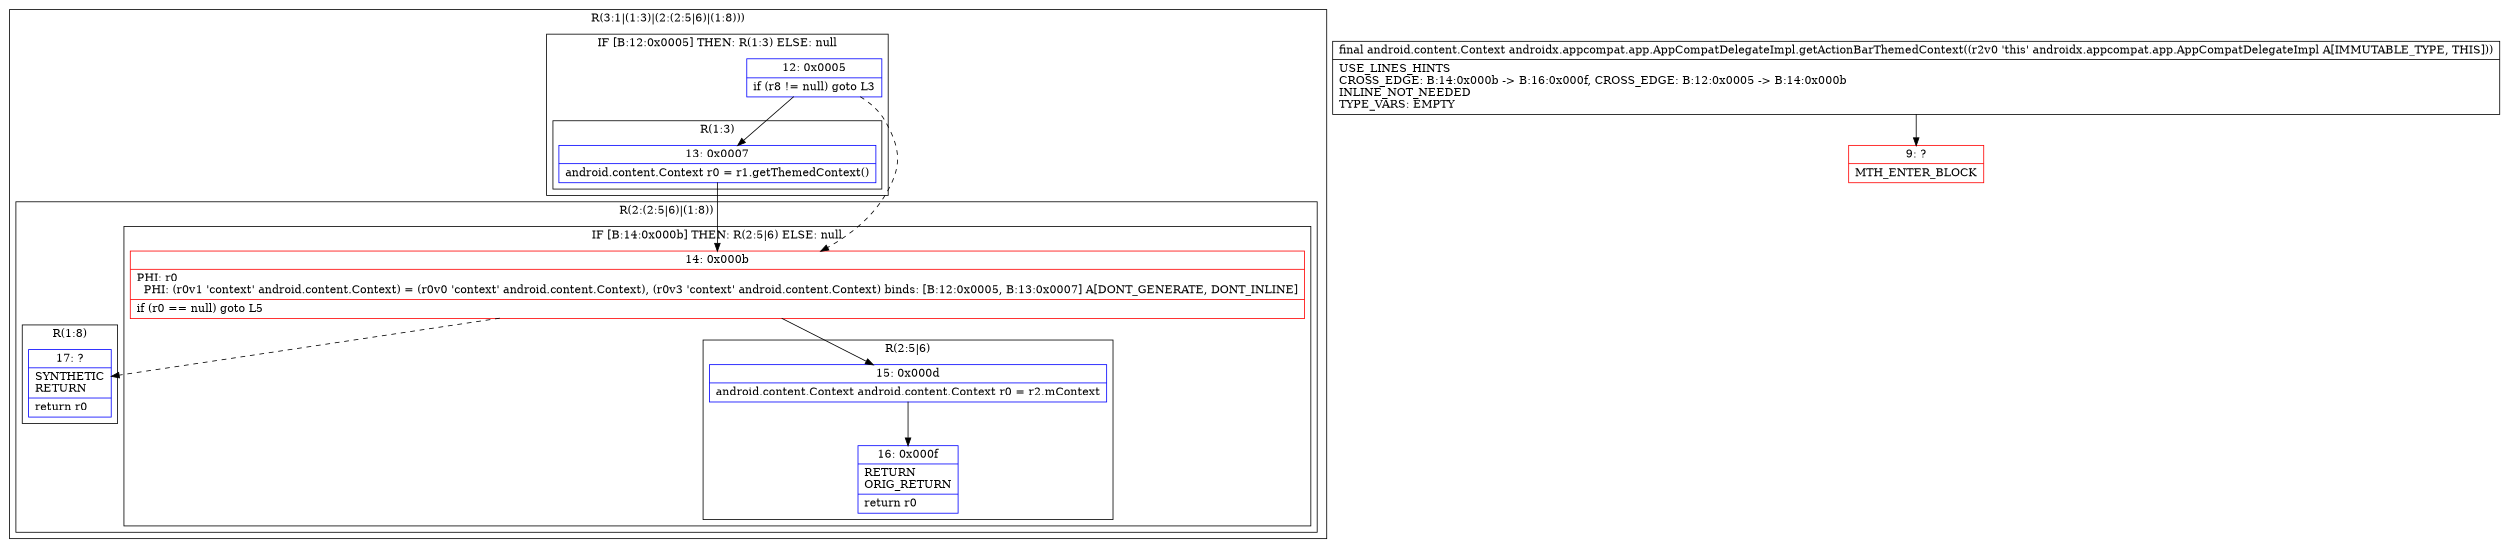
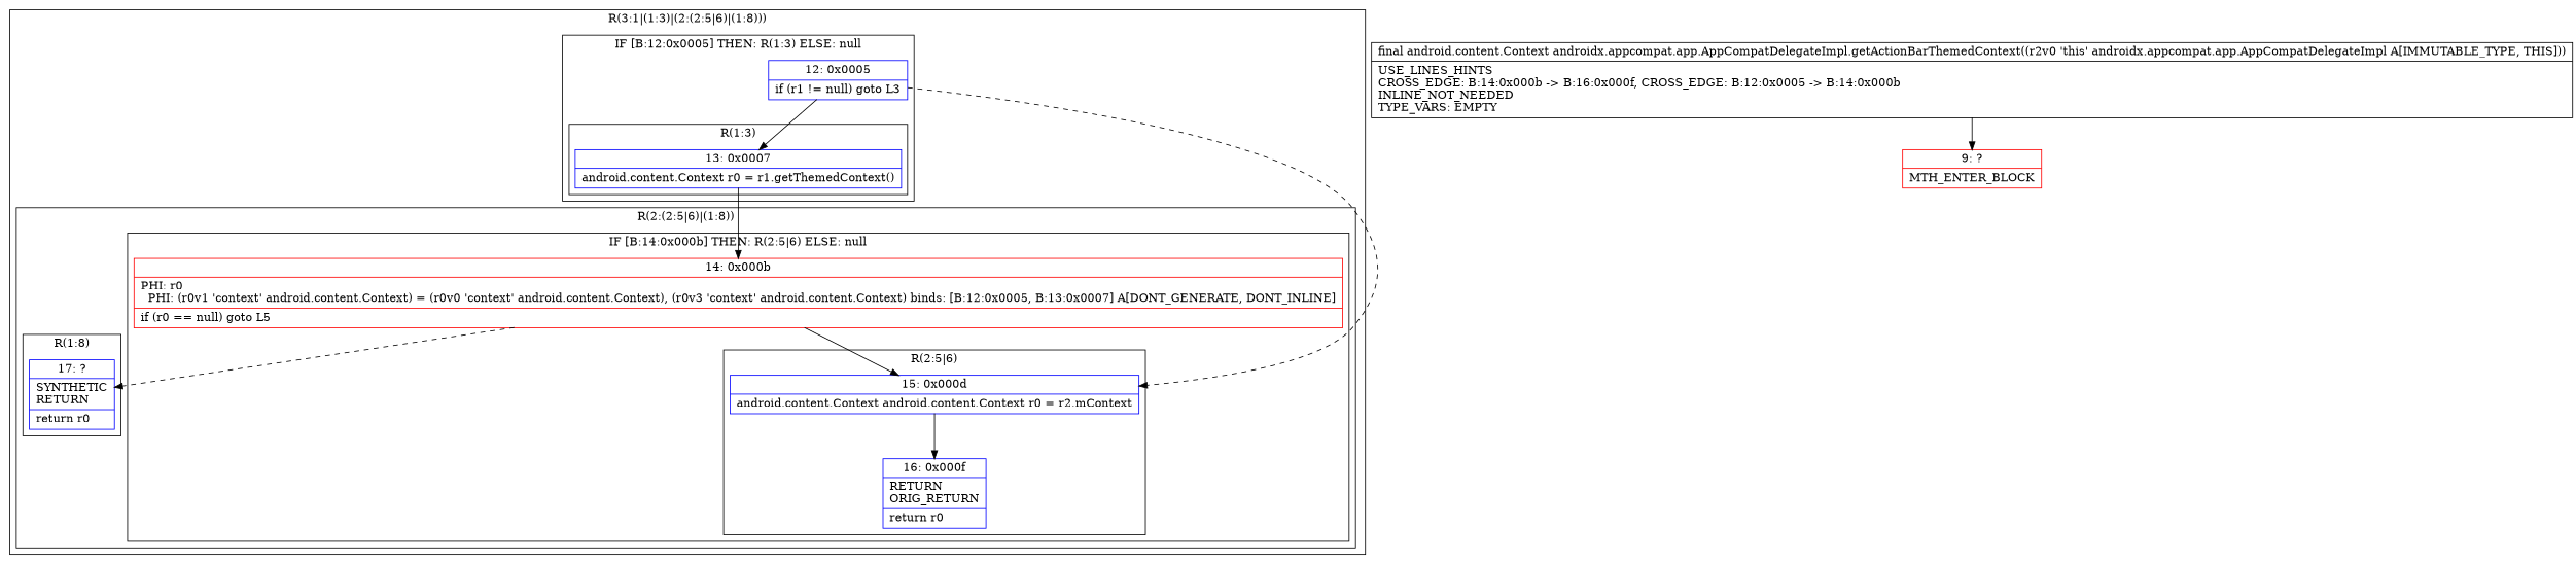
  digraph {
    node [color=blue shape=record]
    n1 [label="{13\:\ 0x0007|android.content.Context r0 = r1.getThemedContext()\l}"]
-   n2 [label="{12\:\ 0x0005|if (r8 != null) goto L3\l}"]
+   n2 [label="{12\:\ 0x0005|if (r1 != null) goto L3\l}"]
    n3 [label="{15\:\ 0x000d|android.content.Context android.content.Context r0 = r2.mContext\l}"]
    n4 [label="{16\:\ 0x000f|RETURN\lORIG_RETURN\l|return r0\l}"]
    n5 [color=red label="{14\:\ 0x000b|PHI: r0 \l  PHI: (r0v1 'context' android.content.Context) = (r0v0 'context' android.content.Context), (r0v3 'context' android.content.Context) binds: [B:12:0x0005, B:13:0x0007] A[DONT_GENERATE, DONT_INLINE]\l|if (r0 == null) goto L5\l}"]
    n6 [label="{17\:\ ?|SYNTHETIC\lRETURN\l|return r0\l}"]
    n7 [color=red label="{9\:\ ?|MTH_ENTER_BLOCK\l}"]
    n8 [label="{final android.content.Context androidx.appcompat.app.AppCompatDelegateImpl.getActionBarThemedContext((r2v0 'this' androidx.appcompat.app.AppCompatDelegateImpl A[IMMUTABLE_TYPE, THIS]))  | USE_LINES_HINTS\lCROSS_EDGE: B:14:0x000b \-\> B:16:0x000f, CROSS_EDGE: B:12:0x0005 \-\> B:14:0x000b\lINLINE_NOT_NEEDED\lTYPE_VARS: EMPTY\l}" color=""]
    subgraph cluster_1 {
      label="R(3:1|(1:3)|(2:(2:5|6)|(1:8)))"
      subgraph cluster_2 {
        label="IF [B:12:0x0005] THEN: R(1:3) ELSE: null"
        n2
        subgraph cluster_3 {
          label="R(1:3)"
          n1
        }
      }
      subgraph cluster_4 {
        label="R(2:(2:5|6)|(1:8))"
        subgraph cluster_5 {
          label="IF [B:14:0x000b] THEN: R(2:5|6) ELSE: null"
          n5
          subgraph cluster_6 {
            label="R(2:5|6)"
            n3
            n4
          }
        }
        subgraph cluster_7 {
          label="R(1:8)"
          n6
        }
      }
    }
    n1 -> n5
    n2 -> n1
-   n2 -> n5 [style=dashed]
+   n2 -> n3 [style=dashed]
    n3 -> n4
    n5 -> n3
    n5 -> n6 [style=dashed]
    n8 -> n7
  }
